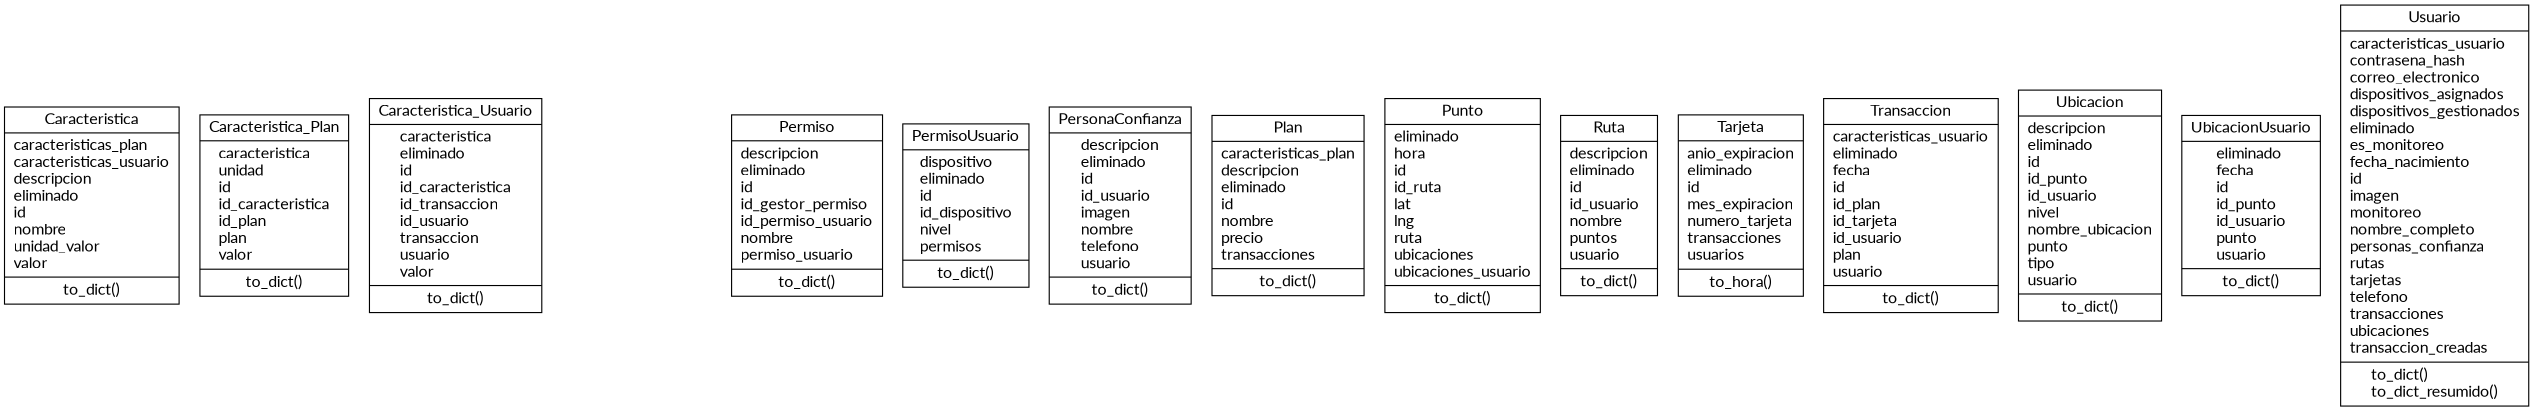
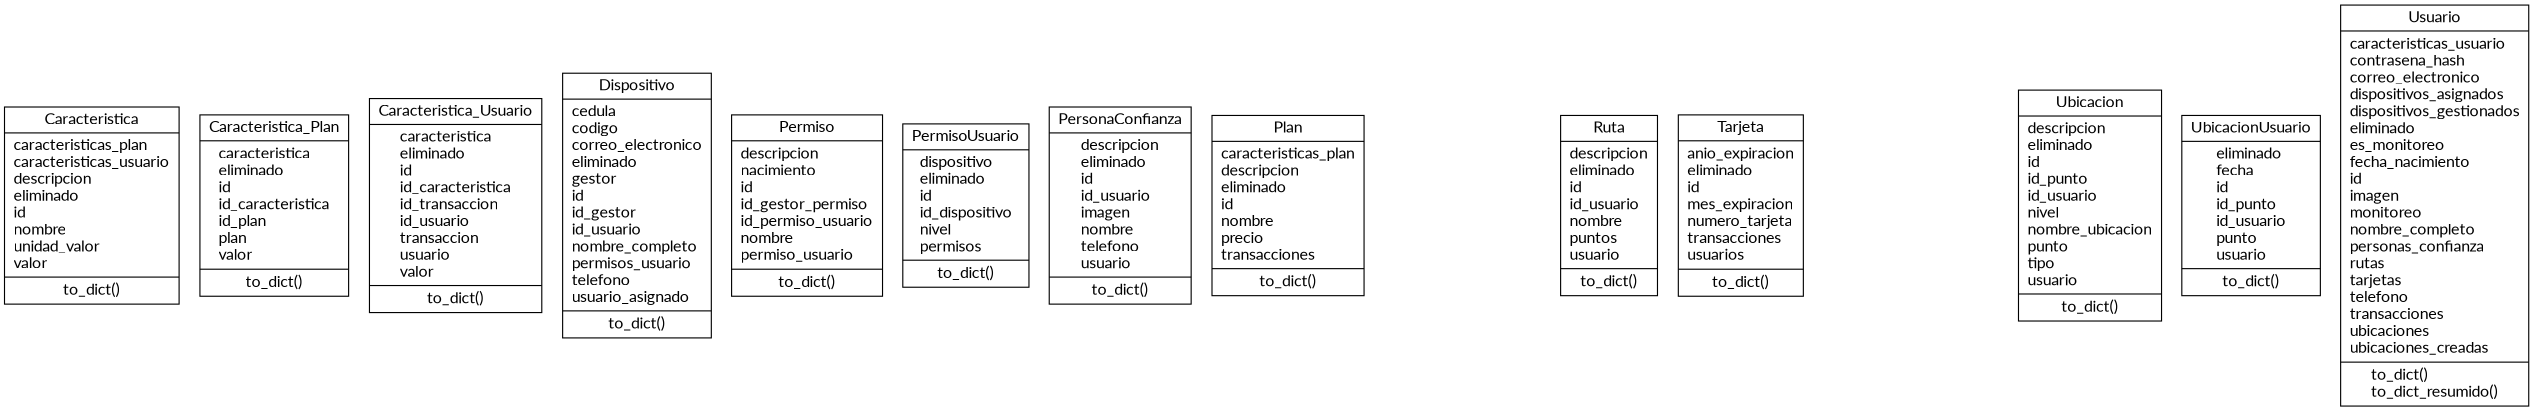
  digraph {
    rankdir=BT
    fontname=Lato
    node [color=black fontcolor=black shape=record style=solid fontname=Lato]
    n1 [label=<{Caracteristica|caracteristicas_plan<br ALIGN="LEFT"/>caracteristicas_usuario<br ALIGN="LEFT"/>descripcion<br ALIGN="LEFT"/>eliminado<br ALIGN="LEFT"/>id<br ALIGN="LEFT"/>nombre<br ALIGN="LEFT"/>unidad_valor<br ALIGN="LEFT"/>valor<br ALIGN="LEFT"/>|to_dict()<br ALIGN="LEFT"/>}>]
-   n2 [label=<{Caracteristica_Plan|caracteristica<br ALIGN="LEFT"/>unidad<br ALIGN="LEFT"/>id<br ALIGN="LEFT"/>id_caracteristica<br ALIGN="LEFT"/>id_plan<br ALIGN="LEFT"/>plan<br ALIGN="LEFT"/>valor<br ALIGN="LEFT"/>|to_dict()<br ALIGN="LEFT"/>}>]
+   n2 [label=<{Caracteristica_Plan|caracteristica<br ALIGN="LEFT"/>eliminado<br ALIGN="LEFT"/>id<br ALIGN="LEFT"/>id_caracteristica<br ALIGN="LEFT"/>id_plan<br ALIGN="LEFT"/>plan<br ALIGN="LEFT"/>valor<br ALIGN="LEFT"/>|to_dict()<br ALIGN="LEFT"/>}>]
    n3 [label=<{Caracteristica_Usuario|caracteristica<br ALIGN="LEFT"/>eliminado<br ALIGN="LEFT"/>id<br ALIGN="LEFT"/>id_caracteristica<br ALIGN="LEFT"/>id_transaccion<br ALIGN="LEFT"/>id_usuario<br ALIGN="LEFT"/>transaccion<br ALIGN="LEFT"/>usuario<br ALIGN="LEFT"/>valor<br ALIGN="LEFT"/>|to_dict()<br ALIGN="LEFT"/>}>]
-   n5 [label=<{Permiso|descripcion<br ALIGN="LEFT"/>eliminado<br ALIGN="LEFT"/>id<br ALIGN="LEFT"/>id_gestor_permiso<br ALIGN="LEFT"/>id_permiso_usuario<br ALIGN="LEFT"/>nombre<br ALIGN="LEFT"/>permiso_usuario<br ALIGN="LEFT"/>|to_dict()<br ALIGN="LEFT"/>}>]
+   n4 [label=<{Dispositivo|cedula<br ALIGN="LEFT"/>codigo<br ALIGN="LEFT"/>correo_electronico<br ALIGN="LEFT"/>eliminado<br ALIGN="LEFT"/>gestor<br ALIGN="LEFT"/>id<br ALIGN="LEFT"/>id_gestor<br ALIGN="LEFT"/>id_usuario<br ALIGN="LEFT"/>nombre_completo<br ALIGN="LEFT"/>permisos_usuario<br ALIGN="LEFT"/>telefono<br ALIGN="LEFT"/>usuario_asignado<br ALIGN="LEFT"/>|to_dict()<br ALIGN="LEFT"/>}>]
+   n5 [label=<{Permiso|descripcion<br ALIGN="LEFT"/>nacimiento<br ALIGN="LEFT"/>id<br ALIGN="LEFT"/>id_gestor_permiso<br ALIGN="LEFT"/>id_permiso_usuario<br ALIGN="LEFT"/>nombre<br ALIGN="LEFT"/>permiso_usuario<br ALIGN="LEFT"/>|to_dict()<br ALIGN="LEFT"/>}>]
    n6 [label=<{PermisoUsuario|dispositivo<br ALIGN="LEFT"/>eliminado<br ALIGN="LEFT"/>id<br ALIGN="LEFT"/>id_dispositivo<br ALIGN="LEFT"/>nivel<br ALIGN="LEFT"/>permisos<br ALIGN="LEFT"/>|to_dict()<br ALIGN="LEFT"/>}>]
    n7 [label=<{PersonaConfianza|descripcion<br ALIGN="LEFT"/>eliminado<br ALIGN="LEFT"/>id<br ALIGN="LEFT"/>id_usuario<br ALIGN="LEFT"/>imagen<br ALIGN="LEFT"/>nombre<br ALIGN="LEFT"/>telefono<br ALIGN="LEFT"/>usuario<br ALIGN="LEFT"/>|to_dict()<br ALIGN="LEFT"/>}>]
    n8 [label=<{Plan|caracteristicas_plan<br ALIGN="LEFT"/>descripcion<br ALIGN="LEFT"/>eliminado<br ALIGN="LEFT"/>id<br ALIGN="LEFT"/>nombre<br ALIGN="LEFT"/>precio<br ALIGN="LEFT"/>transacciones<br ALIGN="LEFT"/>|to_dict()<br ALIGN="LEFT"/>}>]
-   n9 [label=<{Punto|eliminado<br ALIGN="LEFT"/>hora<br ALIGN="LEFT"/>id<br ALIGN="LEFT"/>id_ruta<br ALIGN="LEFT"/>lat<br ALIGN="LEFT"/>lng<br ALIGN="LEFT"/>ruta<br ALIGN="LEFT"/>ubicaciones<br ALIGN="LEFT"/>ubicaciones_usuario<br ALIGN="LEFT"/>|to_dict()<br ALIGN="LEFT"/>}>]
    n10 [label=<{Ruta|descripcion<br ALIGN="LEFT"/>eliminado<br ALIGN="LEFT"/>id<br ALIGN="LEFT"/>id_usuario<br ALIGN="LEFT"/>nombre<br ALIGN="LEFT"/>puntos<br ALIGN="LEFT"/>usuario<br ALIGN="LEFT"/>|to_dict()<br ALIGN="LEFT"/>}>]
-   n11 [label=<{Tarjeta|anio_expiracion<br ALIGN="LEFT"/>eliminado<br ALIGN="LEFT"/>id<br ALIGN="LEFT"/>mes_expiracion<br ALIGN="LEFT"/>numero_tarjeta<br ALIGN="LEFT"/>transacciones<br ALIGN="LEFT"/>usuarios<br ALIGN="LEFT"/>|to_hora()<br ALIGN="LEFT"/>}>]
-   n12 [label=<{Transaccion|caracteristicas_usuario<br ALIGN="LEFT"/>eliminado<br ALIGN="LEFT"/>fecha<br ALIGN="LEFT"/>id<br ALIGN="LEFT"/>id_plan<br ALIGN="LEFT"/>id_tarjeta<br ALIGN="LEFT"/>id_usuario<br ALIGN="LEFT"/>plan<br ALIGN="LEFT"/>usuario<br ALIGN="LEFT"/>|to_dict()<br ALIGN="LEFT"/>}>]
+   n11 [label=<{Tarjeta|anio_expiracion<br ALIGN="LEFT"/>eliminado<br ALIGN="LEFT"/>id<br ALIGN="LEFT"/>mes_expiracion<br ALIGN="LEFT"/>numero_tarjeta<br ALIGN="LEFT"/>transacciones<br ALIGN="LEFT"/>usuarios<br ALIGN="LEFT"/>|to_dict()<br ALIGN="LEFT"/>}>]
    n13 [label=<{Ubicacion|descripcion<br ALIGN="LEFT"/>eliminado<br ALIGN="LEFT"/>id<br ALIGN="LEFT"/>id_punto<br ALIGN="LEFT"/>id_usuario<br ALIGN="LEFT"/>nivel<br ALIGN="LEFT"/>nombre_ubicacion<br ALIGN="LEFT"/>punto<br ALIGN="LEFT"/>tipo<br ALIGN="LEFT"/>usuario<br ALIGN="LEFT"/>|to_dict()<br ALIGN="LEFT"/>}>]
    n14 [label=<{UbicacionUsuario|eliminado<br ALIGN="LEFT"/>fecha<br ALIGN="LEFT"/>id<br ALIGN="LEFT"/>id_punto<br ALIGN="LEFT"/>id_usuario<br ALIGN="LEFT"/>punto<br ALIGN="LEFT"/>usuario<br ALIGN="LEFT"/>|to_dict()<br ALIGN="LEFT"/>}>]
-   n15 [label=<{Usuario|caracteristicas_usuario<br ALIGN="LEFT"/>contrasena_hash<br ALIGN="LEFT"/>correo_electronico<br ALIGN="LEFT"/>dispositivos_asignados<br ALIGN="LEFT"/>dispositivos_gestionados<br ALIGN="LEFT"/>eliminado<br ALIGN="LEFT"/>es_monitoreo<br ALIGN="LEFT"/>fecha_nacimiento<br ALIGN="LEFT"/>id<br ALIGN="LEFT"/>imagen<br ALIGN="LEFT"/>monitoreo<br ALIGN="LEFT"/>nombre_completo<br ALIGN="LEFT"/>personas_confianza<br ALIGN="LEFT"/>rutas<br ALIGN="LEFT"/>tarjetas<br ALIGN="LEFT"/>telefono<br ALIGN="LEFT"/>transacciones<br ALIGN="LEFT"/>ubicaciones<br ALIGN="LEFT"/>transaccion_creadas<br ALIGN="LEFT"/>|to_dict()<br ALIGN="LEFT"/>to_dict_resumido()<br ALIGN="LEFT"/>}>]
+   n15 [label=<{Usuario|caracteristicas_usuario<br ALIGN="LEFT"/>contrasena_hash<br ALIGN="LEFT"/>correo_electronico<br ALIGN="LEFT"/>dispositivos_asignados<br ALIGN="LEFT"/>dispositivos_gestionados<br ALIGN="LEFT"/>eliminado<br ALIGN="LEFT"/>es_monitoreo<br ALIGN="LEFT"/>fecha_nacimiento<br ALIGN="LEFT"/>id<br ALIGN="LEFT"/>imagen<br ALIGN="LEFT"/>monitoreo<br ALIGN="LEFT"/>nombre_completo<br ALIGN="LEFT"/>personas_confianza<br ALIGN="LEFT"/>rutas<br ALIGN="LEFT"/>tarjetas<br ALIGN="LEFT"/>telefono<br ALIGN="LEFT"/>transacciones<br ALIGN="LEFT"/>ubicaciones<br ALIGN="LEFT"/>ubicaciones_creadas<br ALIGN="LEFT"/>|to_dict()<br ALIGN="LEFT"/>to_dict_resumido()<br ALIGN="LEFT"/>}>]
  }
